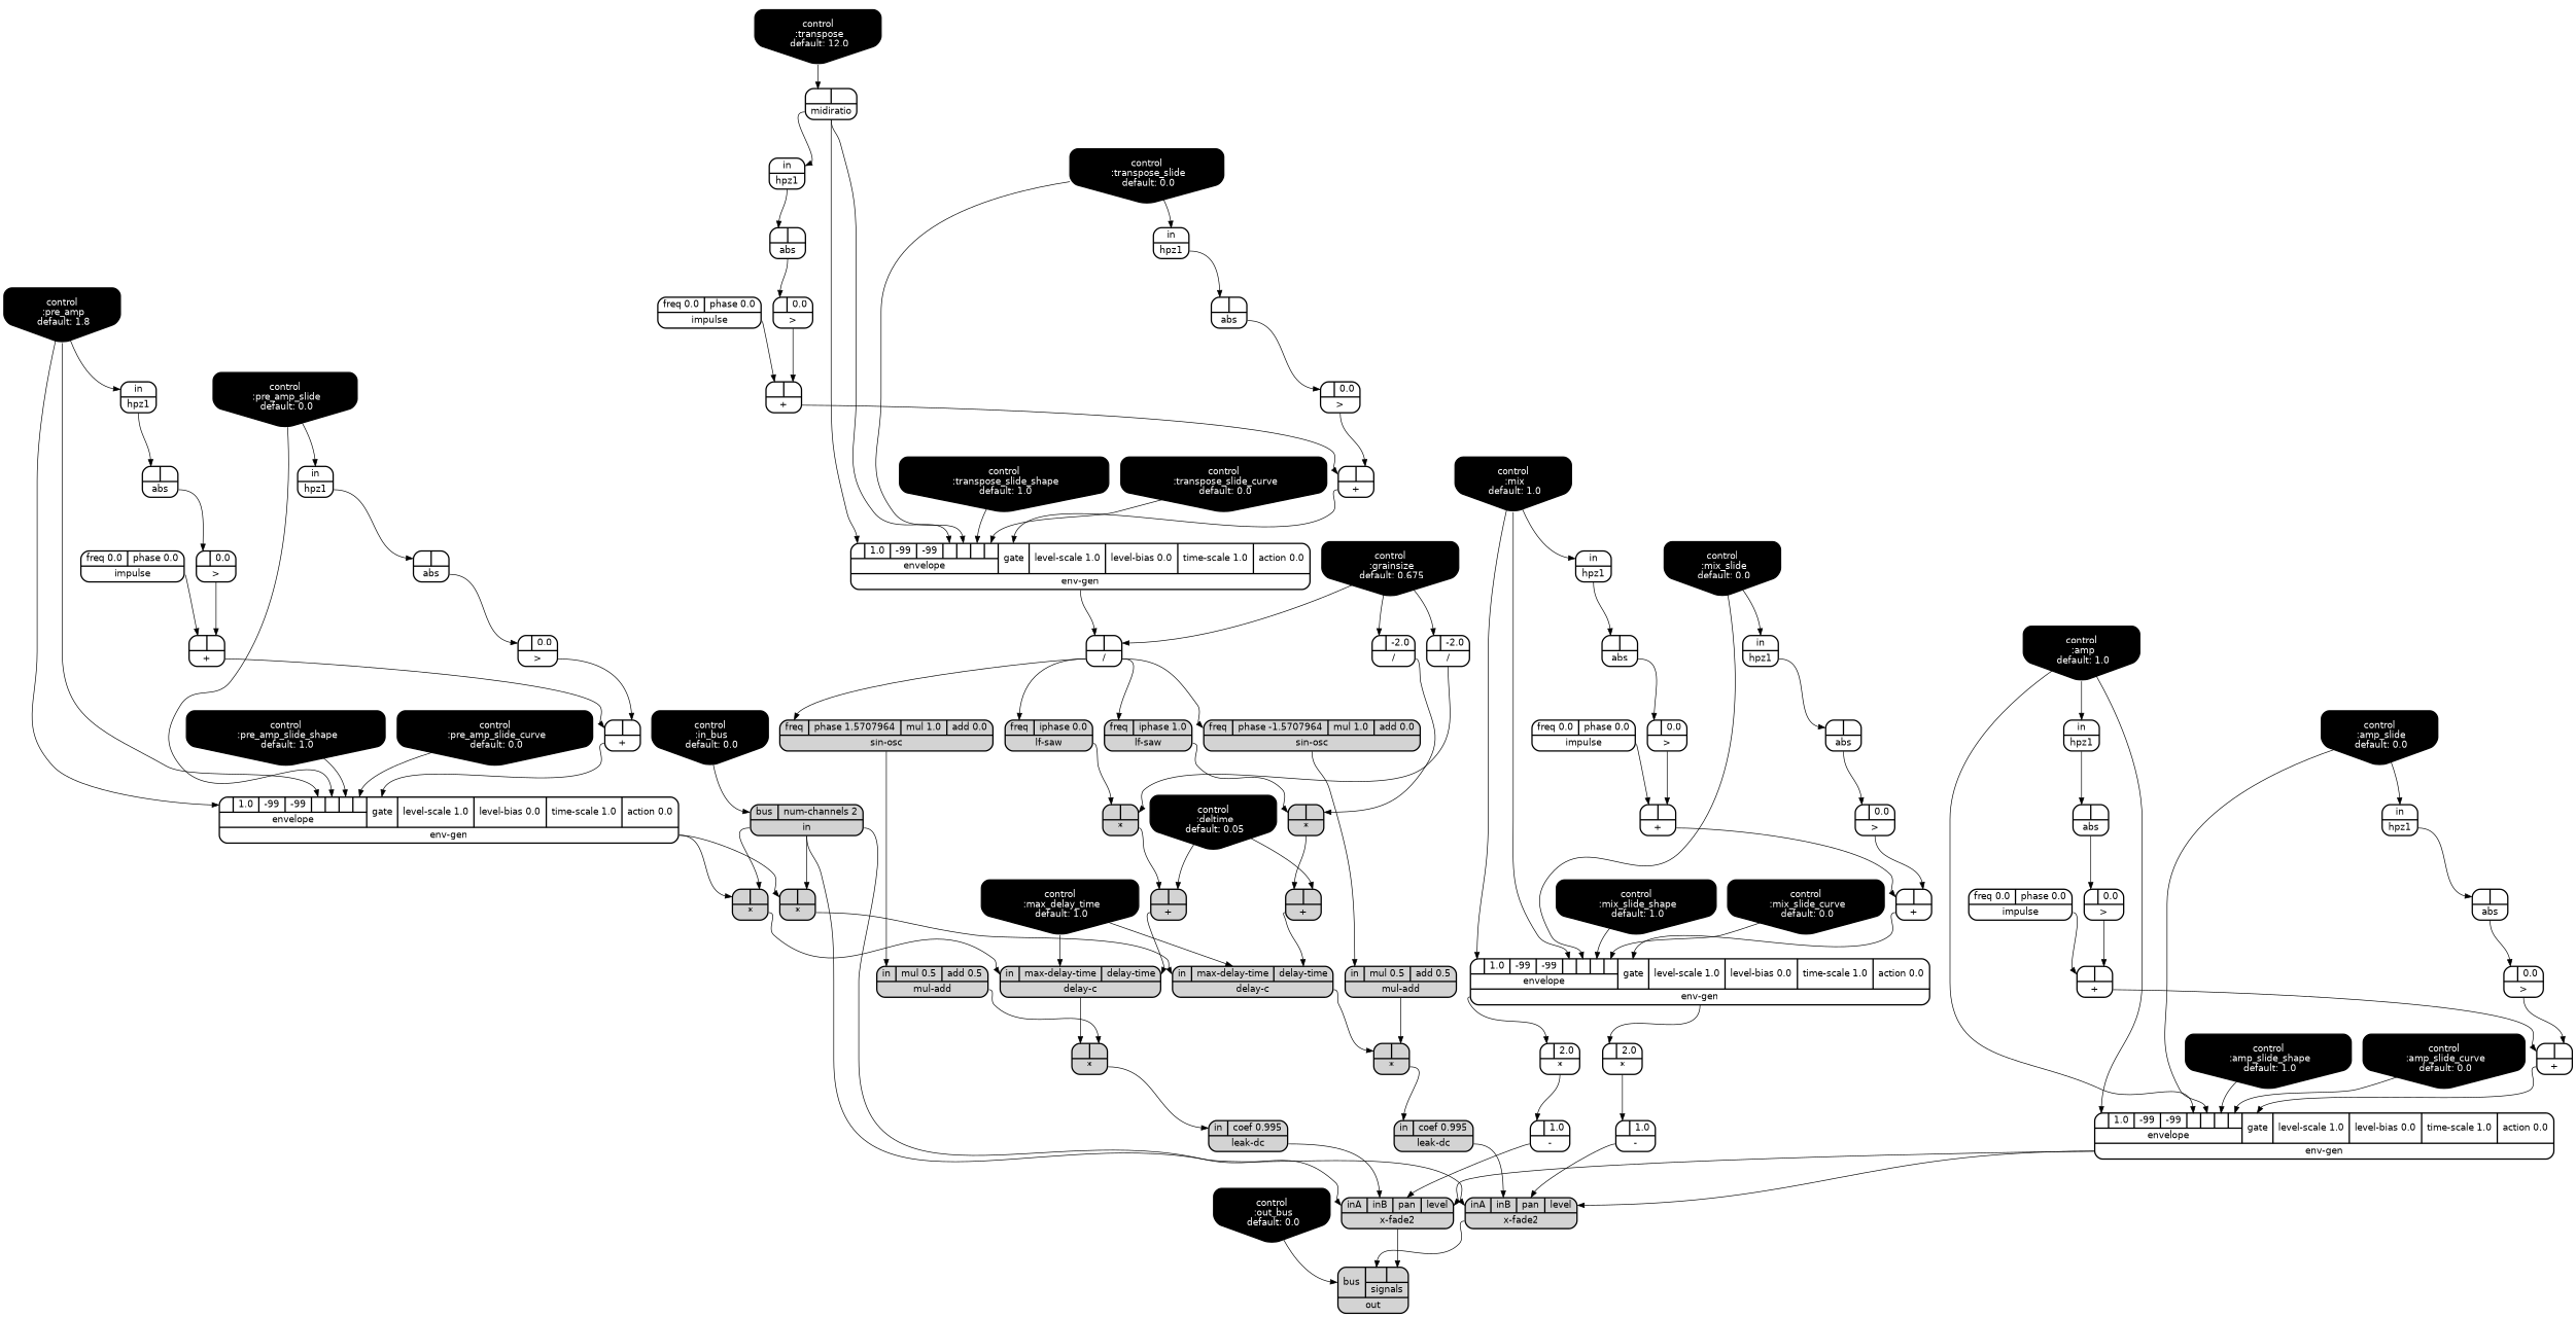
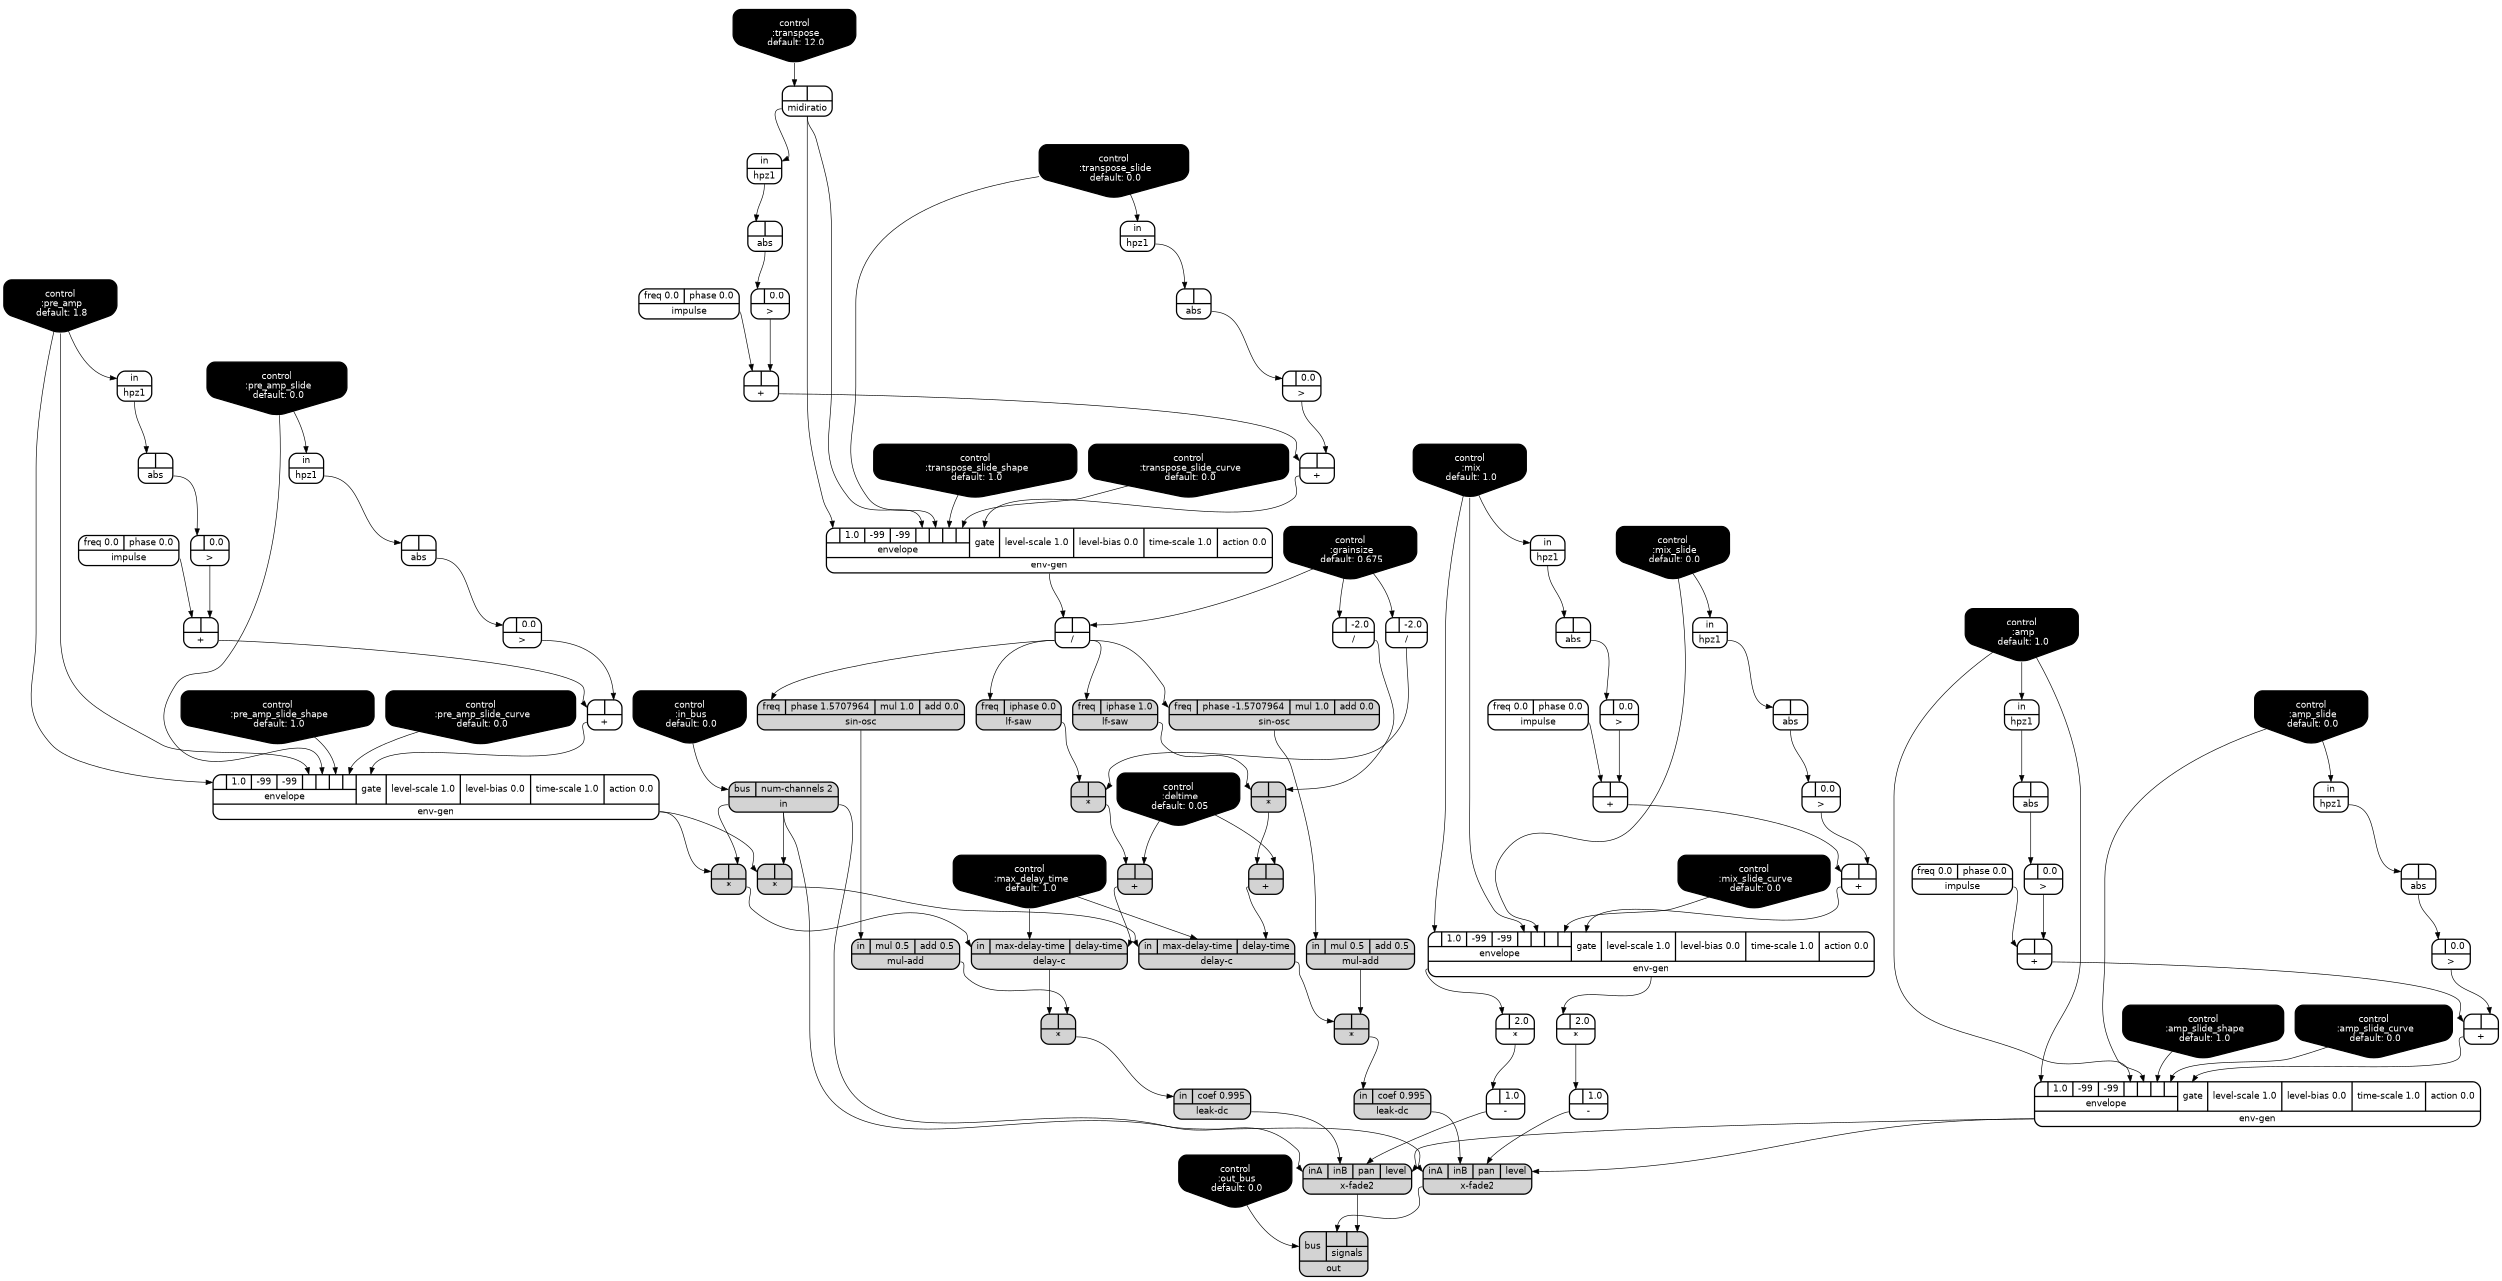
  digraph {
    fontname="DejaVu Sans"
    node [fontname="DejaVu Sans" rankdir=LR shape=record style="bold, rounded"]
    edge [fontname="DejaVu Sans" headport=a tailport=__UG_NAME__]
    n1 [label="{{ <a> |<b> } |<__UG_NAME__>* }" style="filled, bold, rounded"]
    n2 [label="{{ <in> in|<max____delay____time> max-delay-time|<delay____time> delay-time} |<__UG_NAME__>delay-c }" style="filled, bold, rounded"]
    n3 [label="{{ <a> |<b> } |<__UG_NAME__>* }" style="filled, bold, rounded"]
    n4 [label="{{ <a> |<b> } |<__UG_NAME__>* }" style="filled, bold, rounded"]
    n5 [label="{{ <a> |<b> } |<__UG_NAME__>+ }" style="filled, bold, rounded"]
    n6 [label="{{ <in> in|<coef> coef 0.995} |<__UG_NAME__>leak-dc }" style="filled, bold, rounded"]
    n7 [label="{{ <ina> inA|<inb> inB|<pan> pan|<level> level} |<__UG_NAME__>x-fade2 }" style="filled, bold, rounded"]
    n8 [label="{{ <a> |<b> } |<__UG_NAME__>* }" style="filled, bold, rounded"]
    n9 [label="{{ <in> in|<max____delay____time> max-delay-time|<delay____time> delay-time} |<__UG_NAME__>delay-c }" style="filled, bold, rounded"]
    n10 [label="{{ <a> |<b> } |<__UG_NAME__>* }" style="filled, bold, rounded"]
    n11 [label="{{ <a> |<b> } |<__UG_NAME__>* }" style="filled, bold, rounded"]
    n12 [label="{{ <a> |<b> } |<__UG_NAME__>+ }" style="filled, bold, rounded"]
    n13 [label="{{ <in> in|<coef> coef 0.995} |<__UG_NAME__>leak-dc }" style="filled, bold, rounded"]
    n14 [label="{{ <ina> inA|<inb> inB|<pan> pan|<level> level} |<__UG_NAME__>x-fade2 }" style="filled, bold, rounded"]
    n15 [label="{{ <a> |<b> 2.0} |<__UG_NAME__>* }"]
    n16 [label="{{ <a> |<b> 1.0} |<__UG_NAME__>- }"]
    n17 [label="{{ <a> |<b> 2.0} |<__UG_NAME__>* }"]
    n18 [label="{{ <a> |<b> 1.0} |<__UG_NAME__>- }"]
    n19 [label="{{ <a> |<b> } |<__UG_NAME__>+ }"]
    n20 [label="{{ <a> |<b> } |<__UG_NAME__>+ }"]
    n21 [label="{{ {{<envelope___unary____op____u____gen___0>|1.0|-99|-99|<envelope___unary____op____u____gen___4>|<envelope___control___5>|<envelope___control___6>|<envelope___control___7>}|envelope}|<gate> gate|<level____scale> level-scale 1.0|<level____bias> level-bias 0.0|<time____scale> time-scale 1.0|<action> action 0.0} |<__UG_NAME__>env-gen }"]
    n22 [label="{{ <a> |<b> } |<__UG_NAME__>+ }"]
    n23 [label="{{ <a> |<b> } |<__UG_NAME__>+ }"]
    n24 [label="{{ {{<envelope___control___0>|1.0|-99|-99|<envelope___control___4>|<envelope___control___5>|<envelope___control___6>|<envelope___control___7>}|envelope}|<gate> gate|<level____scale> level-scale 1.0|<level____bias> level-bias 0.0|<time____scale> time-scale 1.0|<action> action 0.0} |<__UG_NAME__>env-gen }"]
    n25 [label="{{ <a> |<b> } |<__UG_NAME__>+ }"]
    n26 [label="{{ <a> |<b> } |<__UG_NAME__>+ }"]
    n27 [label="{{ {{<envelope___control___0>|1.0|-99|-99|<envelope___control___4>|<envelope___control___5>|<envelope___control___6>|<envelope___control___7>}|envelope}|<gate> gate|<level____scale> level-scale 1.0|<level____bias> level-bias 0.0|<time____scale> time-scale 1.0|<action> action 0.0} |<__UG_NAME__>env-gen }"]
    n28 [label="{{ <a> |<b> } |<__UG_NAME__>/ }"]
    n29 [label="{{ <a> |<b> } |<__UG_NAME__>+ }"]
    n30 [label="{{ <a> |<b> } |<__UG_NAME__>+ }"]
    n31 [label="{{ {{<envelope___control___0>|1.0|-99|-99|<envelope___control___4>|<envelope___control___5>|<envelope___control___6>|<envelope___control___7>}|envelope}|<gate> gate|<level____scale> level-scale 1.0|<level____bias> level-bias 0.0|<time____scale> time-scale 1.0|<action> action 0.0} |<__UG_NAME__>env-gen }"]
    n32 [label="{{ <bus> bus|{{<signals___x____fade2___0>|<signals___x____fade2___1>}|signals}} |<__UG_NAME__>out }" style="filled, bold, rounded"]
    n33 [label="{{ <freq> freq|<iphase> iphase 1.0} |<__UG_NAME__>lf-saw }" style="filled, bold, rounded"]
    n34 [label="{{ <freq> freq|<iphase> iphase 0.0} |<__UG_NAME__>lf-saw }" style="filled, bold, rounded"]
    n35 [label="{{ <freq> freq|<phase> phase -1.5707964|<mul> mul 1.0|<add> add 0.0} |<__UG_NAME__>sin-osc }" style="filled, bold, rounded"]
    n36 [label="{{ <freq> freq|<phase> phase 1.5707964|<mul> mul 1.0|<add> add 0.0} |<__UG_NAME__>sin-osc }" style="filled, bold, rounded"]
    n37 [label="{{ <in> in|<mul> mul 0.5|<add> add 0.5} |<__UG_NAME__>mul-add }" style="filled, bold, rounded"]
    n38 [label="{{ <in> in|<mul> mul 0.5|<add> add 0.5} |<__UG_NAME__>mul-add }" style="filled, bold, rounded"]
    n39 [label="{{ <a> |<b> -2.0} |<__UG_NAME__>/ }"]
    n40 [label="{{ <a> |<b> -2.0} |<__UG_NAME__>/ }"]
    n41 [label="{{ <a> |<b> 0.0} |<__UG_NAME__>\> }"]
    n42 [label="{{ <a> |<b> 0.0} |<__UG_NAME__>\> }"]
    n43 [label="{{ <a> |<b> 0.0} |<__UG_NAME__>\> }"]
    n44 [label="{{ <a> |<b> 0.0} |<__UG_NAME__>\> }"]
    n45 [label="{{ <a> |<b> 0.0} |<__UG_NAME__>\> }"]
    n46 [label="{{ <a> |<b> 0.0} |<__UG_NAME__>\> }"]
    n47 [label="{{ <a> |<b> 0.0} |<__UG_NAME__>\> }"]
    n48 [label="{{ <a> |<b> 0.0} |<__UG_NAME__>\> }"]
    n49 [label="{{ <a> |<b> } |<__UG_NAME__>abs }"]
    n50 [label="{{ <a> |<b> } |<__UG_NAME__>abs }"]
    n51 [label="{{ <a> |<b> } |<__UG_NAME__>abs }"]
    n52 [label="{{ <a> |<b> } |<__UG_NAME__>abs }"]
    n53 [label="{{ <a> |<b> } |<__UG_NAME__>abs }"]
    n54 [label="{{ <a> |<b> } |<__UG_NAME__>abs }"]
    n55 [label="{{ <a> |<b> } |<__UG_NAME__>abs }"]
    n56 [label="{{ <a> |<b> } |<__UG_NAME__>abs }"]
    n57 [fillcolor=black fontcolor=white label="control\n :amp\n default: 1.0" shape=invhouse style="rounded, filled, bold" rankdir=""]
    n58 [label="{{ <in> in} |<__UG_NAME__>hpz1 }"]
    n59 [fillcolor=black fontcolor=white label="control\n :amp_slide\n default: 0.0" shape=invhouse style="rounded, filled, bold" rankdir=""]
    n60 [label="{{ <in> in} |<__UG_NAME__>hpz1 }"]
    n61 [fillcolor=black fontcolor=white label="control\n :amp_slide_shape\n default: 1.0" shape=invhouse style="rounded, filled, bold" rankdir=""]
    n62 [fillcolor=black fontcolor=white label="control\n :amp_slide_curve\n default: 0.0" shape=invhouse style="rounded, filled, bold" rankdir=""]
    n63 [fillcolor=black fontcolor=white label="control\n :mix\n default: 1.0" shape=invhouse style="rounded, filled, bold" rankdir=""]
    n64 [label="{{ <in> in} |<__UG_NAME__>hpz1 }"]
    n65 [fillcolor=black fontcolor=white label="control\n :mix_slide\n default: 0.0" shape=invhouse style="rounded, filled, bold" rankdir=""]
    n66 [label="{{ <in> in} |<__UG_NAME__>hpz1 }"]
-   n67 [fillcolor=black fontcolor=white label="control\n :mix_slide_shape\n default: 1.0" shape=invhouse style="rounded, filled, bold" rankdir=""]
    n68 [fillcolor=black fontcolor=white label="control\n :mix_slide_curve\n default: 0.0" shape=invhouse style="rounded, filled, bold" rankdir=""]
    n69 [fillcolor=black fontcolor=white label="control\n :transpose\n default: 12.0" shape=invhouse style="rounded, filled, bold" rankdir=""]
    n70 [label="{{ <a> |<b> } |<__UG_NAME__>midiratio }"]
    n71 [label="{{ <in> in} |<__UG_NAME__>hpz1 }"]
    n72 [fillcolor=black fontcolor=white label="control\n :transpose_slide\n default: 0.0" shape=invhouse style="rounded, filled, bold" rankdir=""]
    n73 [label="{{ <in> in} |<__UG_NAME__>hpz1 }"]
    n74 [fillcolor=black fontcolor=white label="control\n :transpose_slide_shape\n default: 1.0" shape=invhouse style="rounded, filled, bold" rankdir=""]
    n75 [fillcolor=black fontcolor=white label="control\n :transpose_slide_curve\n default: 0.0" shape=invhouse style="rounded, filled, bold" rankdir=""]
    n76 [fillcolor=black fontcolor=white label="control\n :deltime\n default: 0.05" shape=invhouse style="rounded, filled, bold" rankdir=""]
    n77 [fillcolor=black fontcolor=white label="control\n :max_delay_time\n default: 1.0" shape=invhouse style="rounded, filled, bold" rankdir=""]
    n78 [fillcolor=black fontcolor=white label="control\n :grainsize\n default: 0.675" shape=invhouse style="rounded, filled, bold" rankdir=""]
    n79 [fillcolor=black fontcolor=white label="control\n :pre_amp\n default: 1.8" shape=invhouse style="rounded, filled, bold" rankdir=""]
    n80 [label="{{ <in> in} |<__UG_NAME__>hpz1 }"]
    n81 [fillcolor=black fontcolor=white label="control\n :pre_amp_slide\n default: 0.0" shape=invhouse style="rounded, filled, bold" rankdir=""]
    n82 [label="{{ <in> in} |<__UG_NAME__>hpz1 }"]
    n83 [fillcolor=black fontcolor=white label="control\n :pre_amp_slide_shape\n default: 1.0" shape=invhouse style="rounded, filled, bold" rankdir=""]
    n84 [fillcolor=black fontcolor=white label="control\n :pre_amp_slide_curve\n default: 0.0" shape=invhouse style="rounded, filled, bold" rankdir=""]
    n85 [fillcolor=black fontcolor=white label="control\n :in_bus\n default: 0.0" shape=invhouse style="rounded, filled, bold" rankdir=""]
    n86 [label="{{ <bus> bus|<num____channels> num-channels 2} |<__UG_NAME__>in }" style="filled, bold, rounded"]
    n87 [fillcolor=black fontcolor=white label="control\n :out_bus\n default: 0.0" shape=invhouse style="rounded, filled, bold" rankdir=""]
    n88 [label="{{ <freq> freq 0.0|<phase> phase 0.0} |<__UG_NAME__>impulse }"]
    n89 [label="{{ <freq> freq 0.0|<phase> phase 0.0} |<__UG_NAME__>impulse }"]
    n90 [label="{{ <freq> freq 0.0|<phase> phase 0.0} |<__UG_NAME__>impulse }"]
    n91 [label="{{ <freq> freq 0.0|<phase> phase 0.0} |<__UG_NAME__>impulse }"]
    n1 -> n2 [headport=in]
    n2 -> n3
    n3 -> n6 [headport=in]
    n4 -> n5
    n5 -> n2 [headport=delay____time]
    n6 -> n7 [headport=inb]
    n7 -> n32 [headport=signals___x____fade2___0]
    n8 -> n9 [headport=in]
    n9 -> n10
    n10 -> n13 [headport=in]
    n11 -> n12
    n12 -> n9 [headport=delay____time]
    n13 -> n14 [headport=inb]
    n14 -> n32 [headport=signals___x____fade2___1]
    n15 -> n16
    n16 -> n14 [headport=pan]
    n17 -> n18
    n18 -> n7 [headport=pan]
    n19 -> n20
    n20 -> n21 [headport=gate]
    n21 -> n28
    n22 -> n23
    n23 -> n24 [headport=gate]
    n24 -> n7 [headport=level]
    n24 -> n14 [headport=level]
    n25 -> n26
    n26 -> n27 [headport=gate]
    n27 -> n1
    n27 -> n8
    n28 -> n33 [headport=freq]
    n28 -> n34 [headport=freq]
    n28 -> n35 [headport=freq]
    n28 -> n36 [headport=freq]
    n29 -> n30
    n30 -> n31 [headport=gate]
    n31 -> n15
    n31 -> n17
    n33 -> n4
    n34 -> n11
    n35 -> n37 [headport=in]
    n36 -> n38 [headport=in]
    n37 -> n3 [headport=b]
    n38 -> n10 [headport=b]
    n39 -> n4 [headport=b]
    n40 -> n11 [headport=b]
    n41 -> n19 [headport=b]
    n42 -> n22 [headport=b]
    n43 -> n23 [headport=b]
    n44 -> n25 [headport=b]
    n45 -> n26 [headport=b]
    n46 -> n20 [headport=b]
    n47 -> n29 [headport=b]
    n48 -> n30 [headport=b]
    n49 -> n41
    n50 -> n43
    n51 -> n42
    n52 -> n44
    n53 -> n45
    n54 -> n46
    n55 -> n47
    n56 -> n48
    n57 -> n24 [headport=envelope___control___0]
    n57 -> n24 [headport=envelope___control___4]
    n57 -> n58 [headport=in]
    n58 -> n51
    n59 -> n24 [headport=envelope___control___5]
    n59 -> n60 [headport=in]
    n60 -> n50
    n61 -> n24 [headport=envelope___control___6]
    n62 -> n24 [headport=envelope___control___7]
    n63 -> n31 [headport=envelope___control___0]
    n63 -> n31 [headport=envelope___control___4]
    n63 -> n64 [headport=in]
    n64 -> n55
    n65 -> n31 [headport=envelope___control___5]
    n65 -> n66 [headport=in]
    n66 -> n56
-   n67 -> n31 [headport=envelope___control___6]
    n68 -> n31 [headport=envelope___control___7]
    n69 -> n70
    n70 -> n21 [headport=envelope___unary____op____u____gen___0]
    n70 -> n21 [headport=envelope___unary____op____u____gen___4]
    n70 -> n71 [headport=in]
    n71 -> n49
    n72 -> n21 [headport=envelope___control___5]
    n72 -> n73 [headport=in]
    n73 -> n54
    n74 -> n21 [headport=envelope___control___6]
    n75 -> n21 [headport=envelope___control___7]
    n76 -> n5 [headport=b]
    n76 -> n12 [headport=b]
    n77 -> n2 [headport=max____delay____time]
    n77 -> n9 [headport=max____delay____time]
    n78 -> n28 [headport=b]
    n78 -> n39
    n78 -> n40
    n79 -> n27 [headport=envelope___control___0]
    n79 -> n27 [headport=envelope___control___4]
    n79 -> n80 [headport=in]
    n80 -> n52
    n81 -> n27 [headport=envelope___control___5]
    n81 -> n82 [headport=in]
    n82 -> n53
    n83 -> n27 [headport=envelope___control___6]
    n84 -> n27 [headport=envelope___control___7]
    n85 -> n86 [headport=bus]
    n86 -> n1 [headport=b]
    n86 -> n7 [headport=ina]
    n86 -> n8 [headport=b]
    n86 -> n14 [headport=ina]
    n87 -> n32 [headport=bus]
    n88 -> n19
    n89 -> n22
    n90 -> n25
    n91 -> n29
  }
